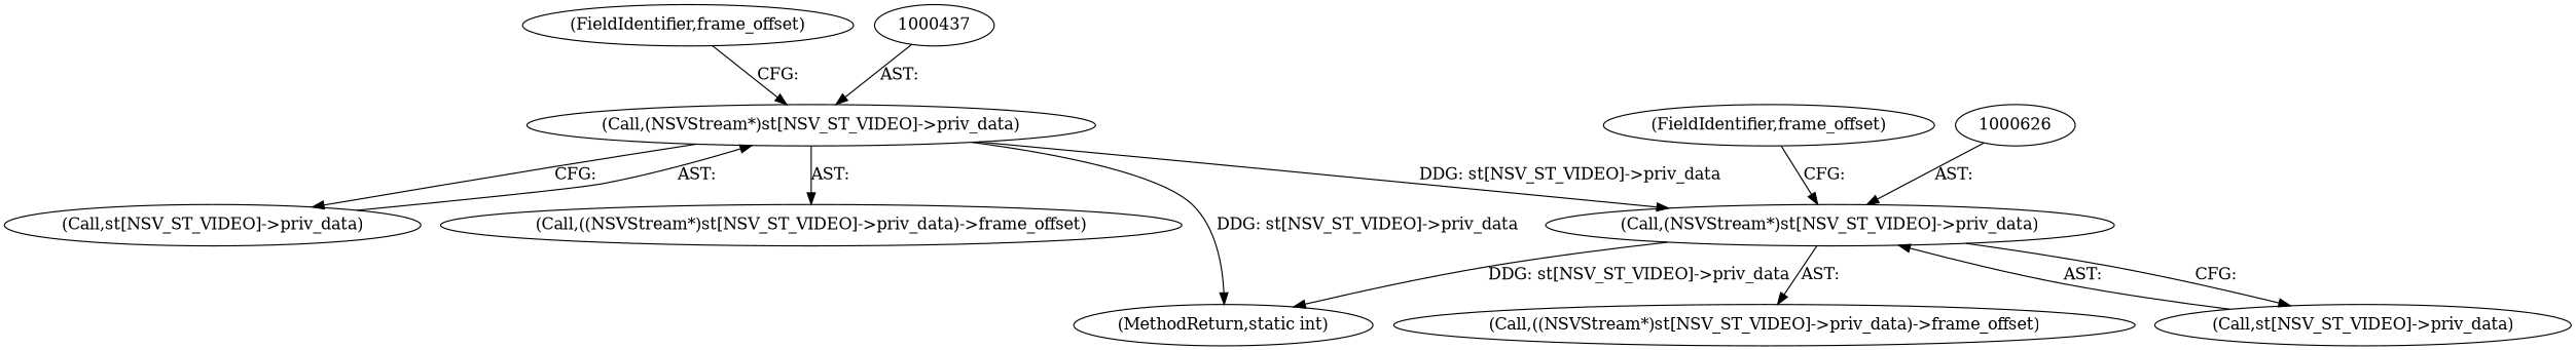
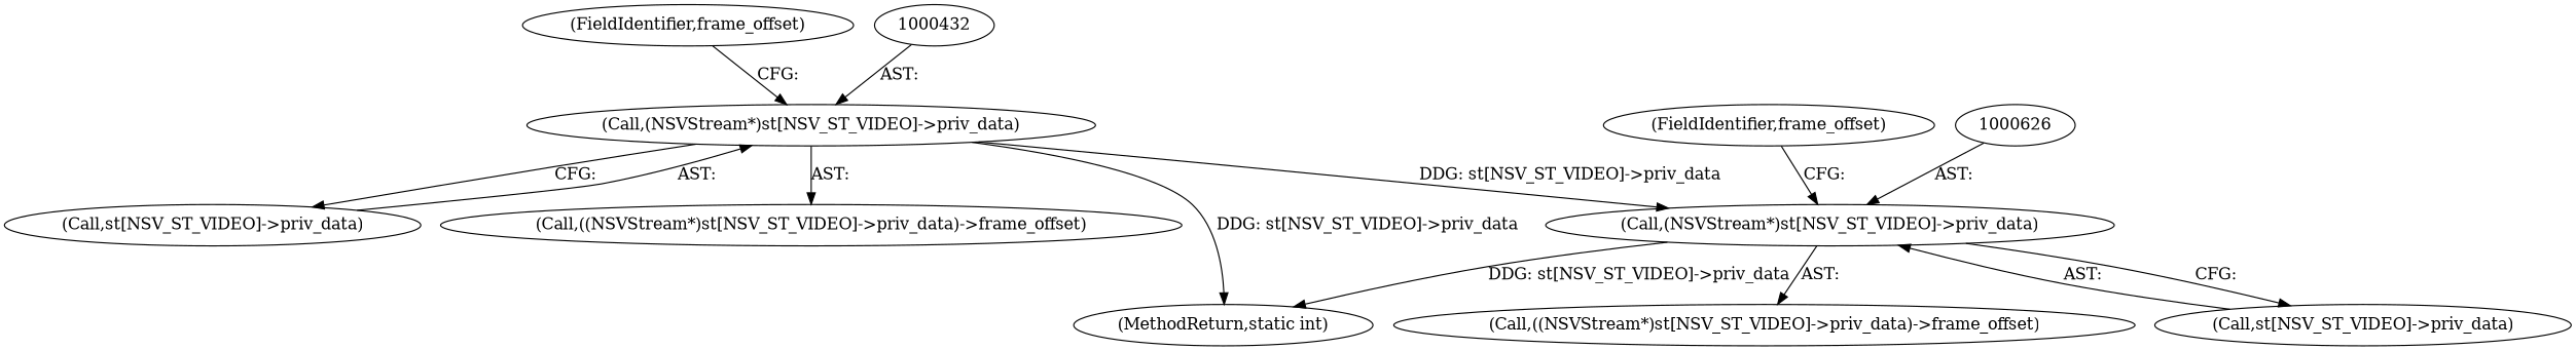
  digraph {
    n1 [label="(Call,(NSVStream*)st[NSV_ST_VIDEO]->priv_data)"]
    n2 [label="(Call,st[NSV_ST_VIDEO]->priv_data)"]
    n3 [label="(Call,((NSVStream*)st[NSV_ST_VIDEO]->priv_data)->frame_offset)"]
    n4 [label="(MethodReturn,static int)"]
    n5 [label="(Call,(NSVStream*)st[NSV_ST_VIDEO]->priv_data)"]
    n6 [label="(Call,st[NSV_ST_VIDEO]->priv_data)"]
    n7 [label="(Call,((NSVStream*)st[NSV_ST_VIDEO]->priv_data)->frame_offset)"]
    n8 [label="(FieldIdentifier,frame_offset)"]
    n9 [label="(FieldIdentifier,frame_offset)"]
    1000626
-   1000437
+   1000437 [label=1000432]
    n1 -> n2 [label="CFG: "]
    n1 -> n3 [label="AST: "]
    n1 -> n4 [label="DDG: st[NSV_ST_VIDEO]->priv_data"]
    n2 -> n1 [label="AST: "]
    n5 -> n1 [label="DDG: st[NSV_ST_VIDEO]->priv_data"]
    n5 -> n4 [label="DDG: st[NSV_ST_VIDEO]->priv_data"]
    n5 -> n6 [label="CFG: "]
    n5 -> n7 [label="AST: "]
    n6 -> n5 [label="AST: "]
    n8 -> n1 [label="CFG: "]
    n9 -> n5 [label="CFG: "]
    1000626 -> n1 [label="AST: "]
    1000437 -> n5 [label="AST: "]
  }
